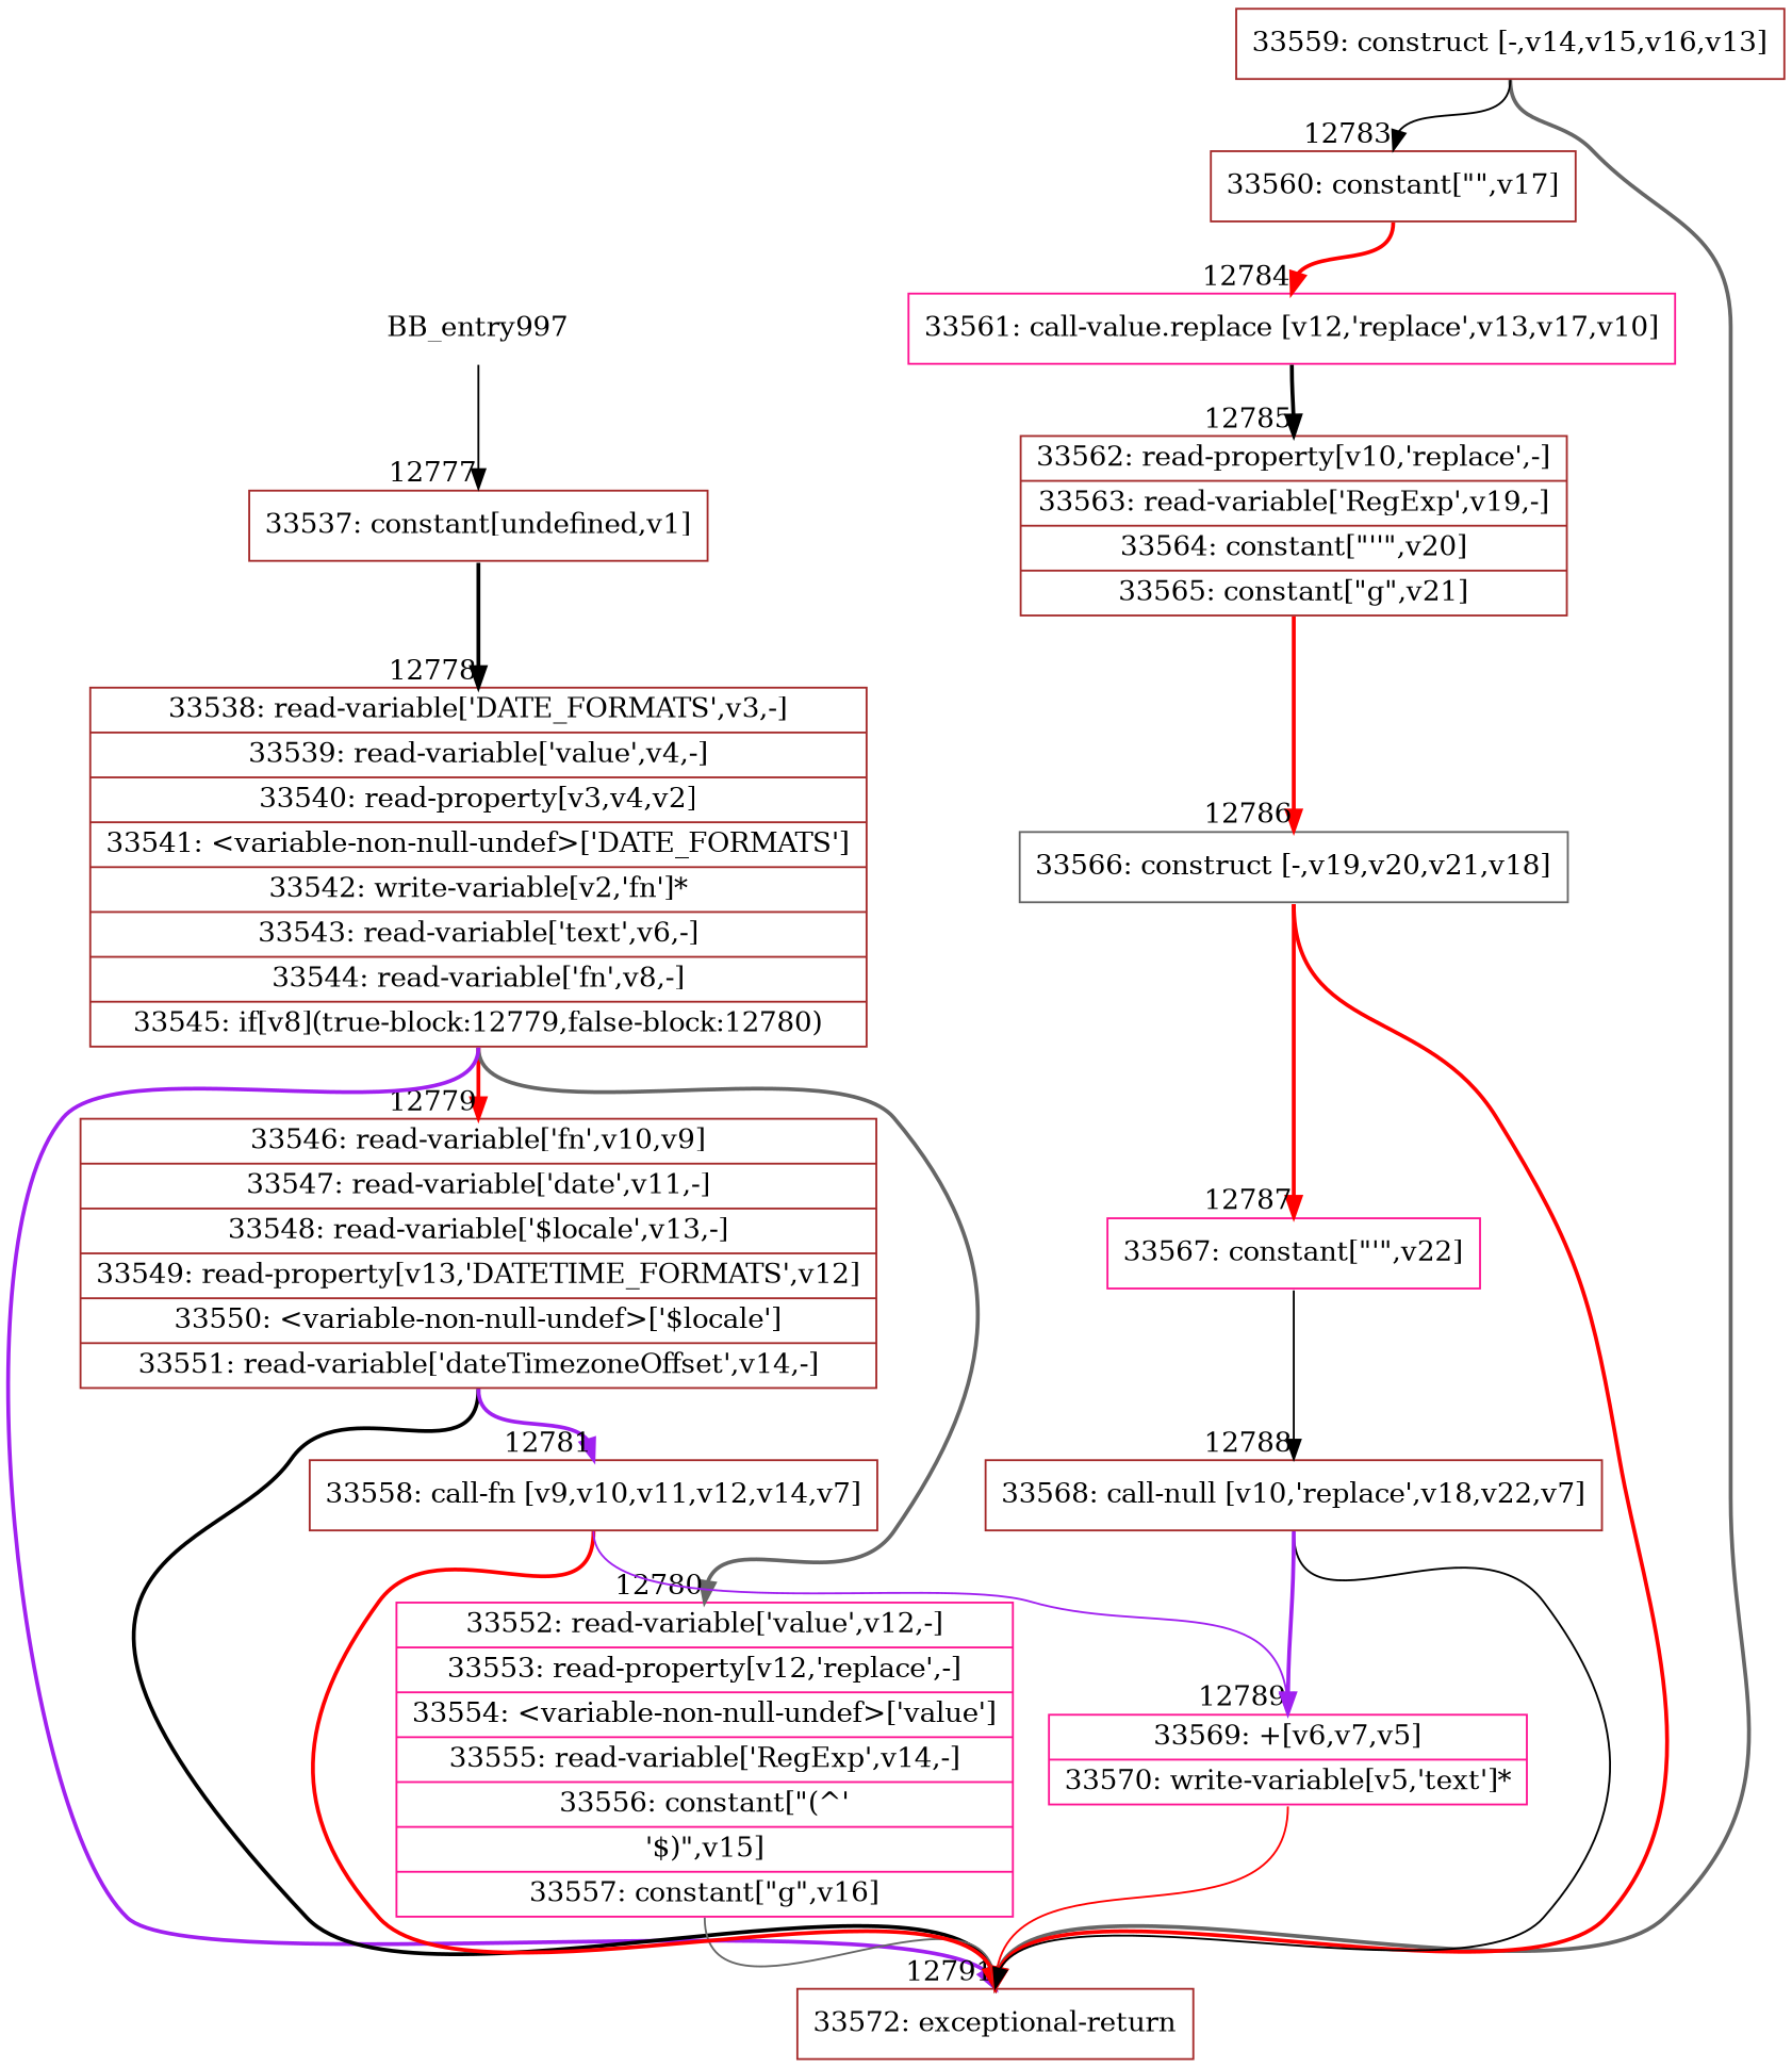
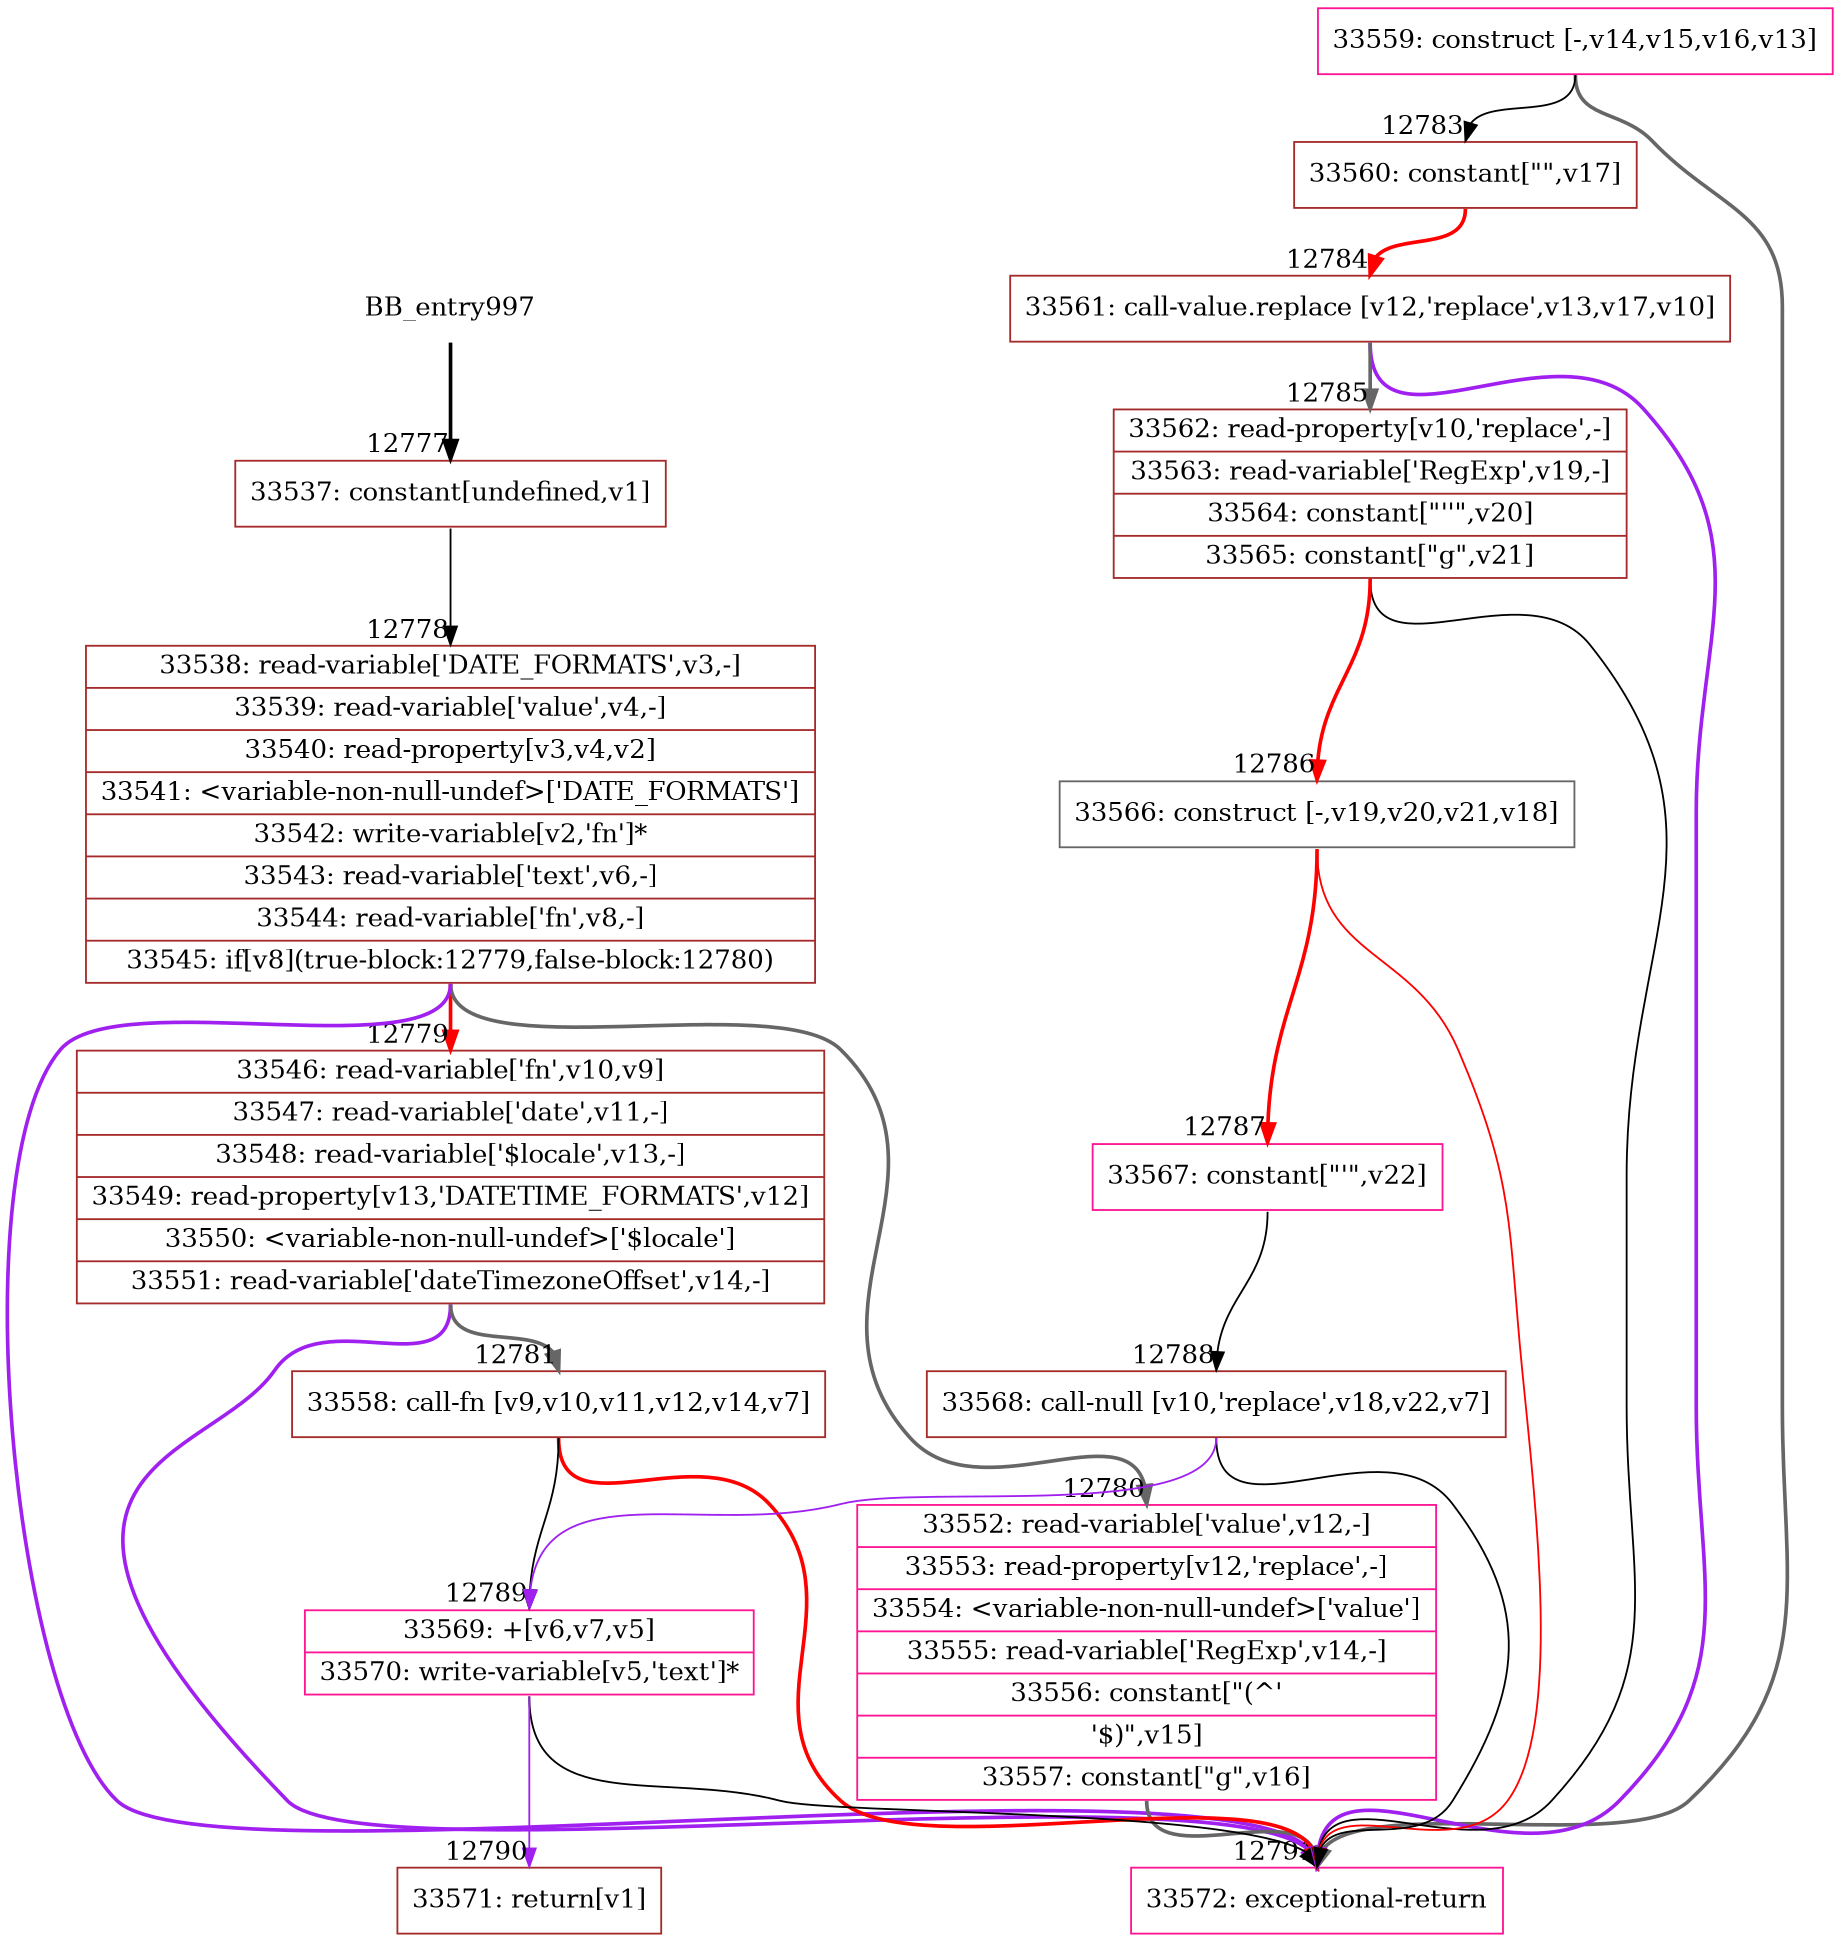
  digraph {
    rankdir=TD
    node [color=brown shape=record]
    edge [color=black headport=n style=bold tailport=s]
    n1 [color=gray40 label=BB_entry997 shape=none]
    n2 [label="{33537: constant[undefined,v1]}"]
    n3 [label="{33538: read-variable['DATE_FORMATS',v3,-]|33539: read-variable['value',v4,-]|33540: read-property[v3,v4,v2]|33541: \<variable-non-null-undef\>['DATE_FORMATS']|33542: write-variable[v2,'fn']*|33543: read-variable['text',v6,-]|33544: read-variable['fn',v8,-]|33545: if[v8](true-block:12779,false-block:12780)}"]
    n4 [label="{33546: read-variable['fn',v10,v9]|33547: read-variable['date',v11,-]|33548: read-variable['$locale',v13,-]|33549: read-property[v13,'DATETIME_FORMATS',v12]|33550: \<variable-non-null-undef\>['$locale']|33551: read-variable['dateTimezoneOffset',v14,-]}"]
    n5 [color=deeppink label="{33552: read-variable['value',v12,-]|33553: read-property[v12,'replace',-]|33554: \<variable-non-null-undef\>['value']|33555: read-variable['RegExp',v14,-]|33556: constant[\"(^'|'$)\",v15]|33557: constant[\"g\",v16]}"]
-   n6 [label="{33572: exceptional-return}"]
+   n6 [color=deeppink label="{33572: exceptional-return}"]
    n7 [label="{33558: call-fn [v9,v10,v11,v12,v14,v7]}"]
    n8 [color=deeppink label="{33569: +[v6,v7,v5]|33570: write-variable[v5,'text']*}"]
-   n9 [label="{33559: construct [-,v14,v15,v16,v13]}"]
+   n9 [color=deeppink label="{33559: construct [-,v14,v15,v16,v13]}"]
    n10 [label="{33560: constant[\"\",v17]}"]
-   n12 [color=deeppink label="{33561: call-value.replace [v12,'replace',v13,v17,v10]}"]
+   n11 [label="{33571: return[v1]}"]
+   n12 [label="{33561: call-value.replace [v12,'replace',v13,v17,v10]}"]
    n13 [label="{33562: read-property[v10,'replace',-]|33563: read-variable['RegExp',v19,-]|33564: constant[\"''\",v20]|33565: constant[\"g\",v21]}"]
    n14 [color=gray40 label="{33566: construct [-,v19,v20,v21,v18]}"]
    n15 [color=deeppink label="{33567: constant[\"'\",v22]}"]
    n16 [label="{33568: call-null [v10,'replace',v18,v22,v7]}"]
-   n1 -> n2 [headlabel="    12777" style=solid]
-   n2 -> n3 [headlabel="      12778"]
+   n1 -> n2 [headlabel="    12777"]
+   n2 -> n3 [headlabel="      12778" style=solid]
    n3 -> n4 [color=red headlabel="      12779"]
    n3 -> n5 [color=gray40 headlabel="      12780"]
    n3 -> n6 [color=purple headlabel="      12791"]
-   n4 -> n6
-   n4 -> n7 [color=purple headlabel="      12781"]
-   n5 -> n6 [color=gray40 style=solid]
+   n4 -> n6 [color=purple]
+   n4 -> n7 [color=gray40 headlabel="      12781"]
+   n5 -> n6 [color=gray40]
    n7 -> n6 [color=red]
-   n7 -> n8 [color=purple headlabel="      12789" style=solid]
-   n8 -> n6 [color=red style=solid]
+   n7 -> n8 [headlabel="      12789" style=solid]
+   n8 -> n6 [style=solid]
+   n8 -> n11 [color=purple headlabel="      12790" style=solid]
    n9 -> n6 [color=gray40]
    n9 -> n10 [headlabel="      12783" style=solid]
    n10 -> n12 [color=red headlabel="      12784"]
-   n12 -> n13 [headlabel="      12785"]
+   n12 -> n6 [color=purple]
+   n12 -> n13 [color=gray40 headlabel="      12785"]
+   n13 -> n6 [style=solid]
    n13 -> n14 [color=red headlabel="      12786"]
-   n14 -> n6 [color=red]
+   n14 -> n6 [color=red style=solid]
    n14 -> n15 [color=red headlabel="      12787"]
    n15 -> n16 [headlabel="      12788" style=solid]
    n16 -> n6 [style=solid]
-   n16 -> n8 [color=purple]
+   n16 -> n8 [color=purple style=solid]
  }
